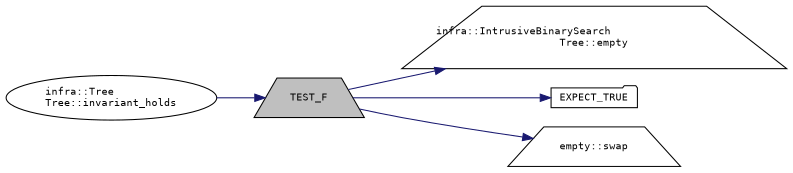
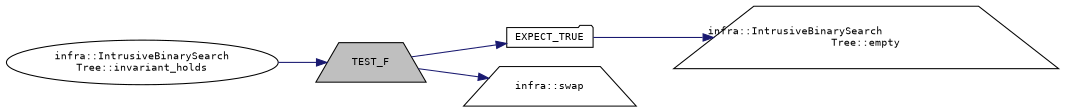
  digraph {
    fontname="DejaVu Sans Mono"
    rankdir=LR
    node [color=black fillcolor=white fontname="DejaVu Sans Mono" fontsize=10 shape=trapezium style=filled]
    edge [color=midnightblue fontname="DejaVu Sans Mono" fontsize=10 labelfontname=Helvetica labelfontsize=10 style=solid]
    n1 [fillcolor=grey75 fontcolor=black height=0.2 label=TEST_F width=0.4]
    n2 [height=0.2 label="infra::IntrusiveBinarySearch\lTree::empty" width=0.4]
    n3 [height=0.2 label=EXPECT_TRUE shape=folder width=0.4]
-   n4 [height=0.2 label="empty::swap" width=0.4]
-   n5 [height=0.2 label="infra::Tree\lTree::invariant_holds" shape=ellipse width=0.4]
-   n1 -> n2
+   n4 [height=0.2 label="infra::swap" width=0.4]
+   n5 [height=0.2 label="infra::IntrusiveBinarySearch\lTree::invariant_holds" shape=ellipse width=0.4]
+   n3 -> n2
    n1 -> n3
    n1 -> n4
    n5 -> n1
  }
